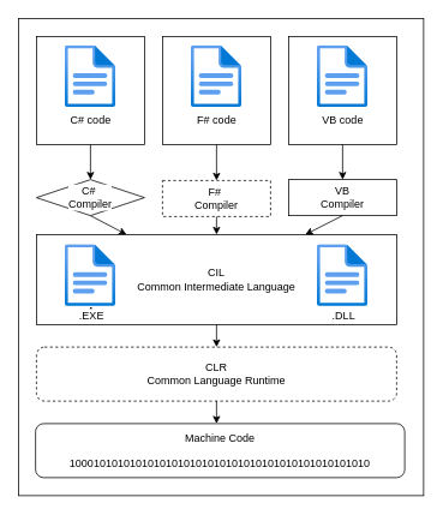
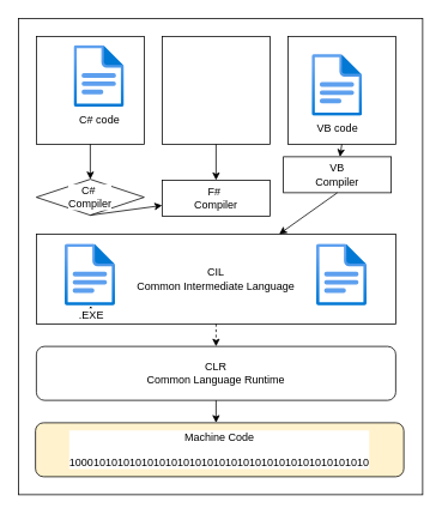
  <mxCell id="0" />
  <mxCell id="1" parent="0" />
  <mxCell id="2" value="" style="rounded=0;whiteSpace=wrap;html=1;labelBackgroundColor=#FFFFFF;fontColor=#000000;fontStyle=0" vertex="1" parent="1"><mxGeometry x="20" y="20" width="450" height="530" as="geometry" /></mxCell>
  <mxCell id="3" value="" style="rounded=0;whiteSpace=wrap;html=1;labelBackgroundColor=#FFFFFF;fontColor=#000000;fontStyle=0" parent="1" vertex="1"><mxGeometry x="180" y="40" width="120" height="120" as="geometry" /></mxCell>
- <mxCell id="4" value="&lt;font&gt;F# code&lt;/font&gt;" style="aspect=fixed;html=1;points=[];align=center;image;fontSize=12;image=img/lib/azure2/general/File.svg;labelBackgroundColor=#FFFFFF;fontColor=#000000;fontStyle=0" parent="1" vertex="1"><mxGeometry x="212" y="50" width="56.0" height="69" as="geometry" /></mxCell>
  <mxCell id="5" value="" style="rounded=0;whiteSpace=wrap;html=1;labelBackgroundColor=#FFFFFF;fontColor=#000000;fontStyle=0" parent="1" vertex="1"><mxGeometry x="40" y="40" width="120" height="120" as="geometry" /></mxCell>
- <mxCell id="6" value="C# code" style="aspect=fixed;html=1;points=[];align=center;image;fontSize=12;image=img/lib/azure2/general/File.svg;labelBackgroundColor=#FFFFFF;fontColor=#000000;fontStyle=0" parent="1" vertex="1"><mxGeometry x="72" y="50" width="56.0" height="69" as="geometry" /></mxCell>
+ <mxCell id="6" value="C# code" style="aspect=fixed;html=1;points=[];align=center;image;fontSize=12;image=img/lib/azure2/general/File.svg;labelBackgroundColor=#FFFFFF;fontColor=#000000;fontStyle=0" parent="1" vertex="1"><mxGeometry x="82" y="50" width="56.0" height="69" as="geometry" /></mxCell>
  <mxCell id="7" value="" style="rounded=0;whiteSpace=wrap;html=1;labelBackgroundColor=#FFFFFF;fontColor=#000000;fontStyle=0" parent="1" vertex="1"><mxGeometry x="320" y="40" width="120" height="120" as="geometry" /></mxCell>
- <mxCell id="8" value="&lt;font&gt;VB code&lt;/font&gt;" style="aspect=fixed;html=1;points=[];align=center;image;fontSize=12;image=img/lib/azure2/general/File.svg;labelBackgroundColor=#FFFFFF;fontColor=#000000;fontStyle=0" parent="1" vertex="1"><mxGeometry x="352" y="50" width="56.0" height="69" as="geometry" /></mxCell>
+ <mxCell id="8" value="&lt;font&gt;VB code&lt;/font&gt;" style="aspect=fixed;html=1;points=[];align=center;image;fontSize=12;image=img/lib/azure2/general/File.svg;labelBackgroundColor=#FFFFFF;fontColor=#000000;fontStyle=0" parent="1" vertex="1"><mxGeometry x="347" y="60" width="56.0" height="69" as="geometry" /></mxCell>
  <mxCell id="9" value="C#&amp;nbsp;&lt;br&gt;Compiler" style="rhombus;whiteSpace=wrap;html=1;fontStyle=0;labelBackgroundColor=#FFFFFF;fontColor=#000000;" parent="1" vertex="1"><mxGeometry x="40" y="199" width="120" height="40" as="geometry" /></mxCell>
- <mxCell id="10" value="F#&amp;nbsp;&lt;br&gt;Compiler" style="rounded=0;whiteSpace=wrap;html=1;fontStyle=0;labelBackgroundColor=#FFFFFF;fontColor=#000000;dashed=1;" parent="1" vertex="1"><mxGeometry x="180" y="200" width="120" height="40" as="geometry" /></mxCell>
- <mxCell id="11" value="VB&lt;br&gt;Compiler" style="rounded=0;whiteSpace=wrap;html=1;fontStyle=0;labelBackgroundColor=#FFFFFF;fontColor=#000000;" parent="1" vertex="1"><mxGeometry x="320" y="199" width="120" height="40" as="geometry" /></mxCell>
+ <mxCell id="10" value="F#&amp;nbsp;&lt;br&gt;Compiler" style="rounded=0;whiteSpace=wrap;html=1;fontStyle=0;labelBackgroundColor=#FFFFFF;fontColor=#000000;" parent="1" vertex="1"><mxGeometry x="180" y="200" width="120" height="40" as="geometry" /></mxCell>
+ <mxCell id="11" value="VB&lt;br&gt;Compiler" style="rounded=0;whiteSpace=wrap;html=1;fontStyle=0;labelBackgroundColor=#FFFFFF;fontColor=#000000;" parent="1" vertex="1"><mxGeometry x="315" y="174" width="120" height="40" as="geometry" /></mxCell>
  <mxCell id="12" value="CIL&lt;br&gt;Common Intermediate Language" style="rounded=0;whiteSpace=wrap;html=1;fontStyle=0;labelBackgroundColor=#FFFFFF;fontColor=#000000;" parent="1" vertex="1"><mxGeometry x="40" y="260" width="400" height="100" as="geometry" /></mxCell>
  <mxCell id="13" value="" style="aspect=fixed;html=1;points=[];align=center;image;fontSize=12;image=img/lib/azure2/general/File.svg;labelBackgroundColor=#FFFFFF;fontColor=#000000;fontStyle=0" parent="1" vertex="1"><mxGeometry x="72" y="271" width="56.0" height="69" as="geometry" /></mxCell>
  <mxCell id="14" value="" style="aspect=fixed;html=1;points=[];align=center;image;fontSize=12;image=img/lib/azure2/general/File.svg;labelBackgroundColor=#FFFFFF;fontColor=#000000;fontStyle=0" parent="1" vertex="1"><mxGeometry x="352" y="271" width="56.0" height="69" as="geometry" /></mxCell>
- <mxCell id="15" value="CLR&lt;br&gt;Common Language Runtime" style="rounded=1;whiteSpace=wrap;html=1;fontStyle=0;labelBackgroundColor=#FFFFFF;fontColor=#000000;dashed=1;" parent="1" vertex="1"><mxGeometry x="40" y="385" width="400" height="60" as="geometry" /></mxCell>
- <mxCell id="16" value="Machine Code&lt;br&gt;&lt;br&gt;10001010101010101010101010101010101010101010101010" style="rounded=1;whiteSpace=wrap;html=1;labelBackgroundColor=#FFFFFF;fontColor=#000000;fontStyle=0" parent="1" vertex="1"><mxGeometry x="39" y="470" width="410" height="60" as="geometry" /></mxCell>
+ <mxCell id="15" value="CLR&lt;br&gt;Common Language Runtime" style="rounded=1;whiteSpace=wrap;html=1;fontStyle=0;labelBackgroundColor=#FFFFFF;fontColor=#000000;" parent="1" vertex="1"><mxGeometry x="40" y="385" width="400" height="60" as="geometry" /></mxCell>
+ <mxCell id="16" value="Machine Code&lt;br&gt;&lt;br&gt;10001010101010101010101010101010101010101010101010" style="rounded=1;whiteSpace=wrap;html=1;labelBackgroundColor=#FFFFFF;fontColor=#000000;fontStyle=0;fillColor=#fff2cc;" parent="1" vertex="1"><mxGeometry x="39" y="470" width="410" height="60" as="geometry" /></mxCell>
  <mxCell id="17" value="" style="endArrow=classic;html=1;exitX=0.5;exitY=1;exitDx=0;exitDy=0;labelBackgroundColor=#FFFFFF;fontColor=#000000;fontStyle=0" parent="1" source="5" target="9" edge="1"><mxGeometry width="50" height="50" relative="1" as="geometry"><mxPoint x="270" y="370" as="sourcePoint" /><mxPoint x="320" y="320" as="targetPoint" /></mxGeometry></mxCell>
  <mxCell id="18" value="" style="endArrow=classic;html=1;exitX=0.5;exitY=1;exitDx=0;exitDy=0;labelBackgroundColor=#FFFFFF;fontColor=#000000;fontStyle=0" parent="1" source="3" target="10" edge="1"><mxGeometry width="50" height="50" relative="1" as="geometry"><mxPoint x="270" y="370" as="sourcePoint" /><mxPoint x="320" y="320" as="targetPoint" /></mxGeometry></mxCell>
  <mxCell id="19" value="" style="endArrow=classic;html=1;exitX=0.5;exitY=1;exitDx=0;exitDy=0;labelBackgroundColor=#FFFFFF;fontColor=#000000;fontStyle=0" parent="1" source="7" target="11" edge="1"><mxGeometry width="50" height="50" relative="1" as="geometry"><mxPoint x="270" y="370" as="sourcePoint" /><mxPoint x="320" y="320" as="targetPoint" /></mxGeometry></mxCell>
- <mxCell id="20" value="" style="endArrow=classic;html=1;exitX=0.5;exitY=1;exitDx=0;exitDy=0;entryX=0.25;entryY=0;entryDx=0;entryDy=0;labelBackgroundColor=#FFFFFF;fontColor=#000000;fontStyle=0" parent="1" source="9" target="12" edge="1"><mxGeometry width="50" height="50" relative="1" as="geometry"><mxPoint x="270" y="370" as="sourcePoint" /><mxPoint x="320" y="320" as="targetPoint" /></mxGeometry></mxCell>
- <mxCell id="21" value="" style="endArrow=classic;html=1;exitX=0.5;exitY=1;exitDx=0;exitDy=0;labelBackgroundColor=#FFFFFF;fontColor=#000000;fontStyle=0" parent="1" source="10" target="12" edge="1"><mxGeometry width="50" height="50" relative="1" as="geometry"><mxPoint x="270" y="370" as="sourcePoint" /><mxPoint x="320" y="320" as="targetPoint" /></mxGeometry></mxCell>
+ <mxCell id="20" value="" style="endArrow=classic;html=1;exitX=0.5;exitY=1;exitDx=0;exitDy=0;labelBackgroundColor=#FFFFFF;fontColor=#000000;fontStyle=0;" parent="1" source="9" target="10" edge="1"><mxGeometry width="50" height="50" relative="1" as="geometry"><mxPoint x="270" y="370" as="sourcePoint" /><mxPoint x="320" y="320" as="targetPoint" /></mxGeometry></mxCell>
  <mxCell id="22" value="" style="endArrow=classic;html=1;exitX=0.5;exitY=1;exitDx=0;exitDy=0;labelBackgroundColor=#FFFFFF;fontColor=#000000;fontStyle=0" parent="1" source="11" target="12" edge="1"><mxGeometry width="50" height="50" relative="1" as="geometry"><mxPoint x="280" y="360" as="sourcePoint" /><mxPoint x="320" y="320" as="targetPoint" /></mxGeometry></mxCell>
- <mxCell id="23" value="" style="endArrow=classic;html=1;exitX=0.5;exitY=1;exitDx=0;exitDy=0;entryX=0.5;entryY=0;entryDx=0;entryDy=0;labelBackgroundColor=#FFFFFF;fontColor=#000000;fontStyle=0" parent="1" source="12" target="15" edge="1"><mxGeometry width="50" height="50" relative="1" as="geometry"><mxPoint x="270" y="370" as="sourcePoint" /><mxPoint x="320" y="320" as="targetPoint" /></mxGeometry></mxCell>
+ <mxCell id="23" value="" style="endArrow=classic;html=1;exitX=0.5;exitY=1;exitDx=0;exitDy=0;entryX=0.5;entryY=0;entryDx=0;entryDy=0;labelBackgroundColor=#FFFFFF;fontColor=#000000;fontStyle=0;dashed=1;" parent="1" source="12" target="15" edge="1"><mxGeometry width="50" height="50" relative="1" as="geometry"><mxPoint x="270" y="370" as="sourcePoint" /><mxPoint x="320" y="320" as="targetPoint" /></mxGeometry></mxCell>
  <mxCell id="24" value="" style="endArrow=classic;html=1;exitX=0.5;exitY=1;exitDx=0;exitDy=0;labelBackgroundColor=#FFFFFF;fontColor=#000000;fontStyle=0" parent="1" source="15" edge="1"><mxGeometry width="50" height="50" relative="1" as="geometry"><mxPoint x="238" y="440" as="sourcePoint" /><mxPoint x="240" y="470" as="targetPoint" /></mxGeometry></mxCell>
  <mxCell id="25" value="" style="edgeStyle=none;html=1;fontColor=#000000;labelBackgroundColor=#FFFFFF;fontStyle=0" parent="1" source="27" target="13" edge="1"><mxGeometry relative="1" as="geometry" /></mxCell>
  <mxCell id="26" value="" style="edgeStyle=none;html=1;fontColor=#000000;labelBackgroundColor=#FFFFFF;fontStyle=0" parent="1" source="27" target="13" edge="1"><mxGeometry relative="1" as="geometry" /></mxCell>
  <mxCell id="27" value="&lt;font&gt;.EXE&lt;/font&gt;" style="text;html=1;resizable=0;autosize=1;align=center;verticalAlign=middle;points=[];rounded=0;fontStyle=0;labelBackgroundColor=#FFFFFF;fontColor=#000000;" parent="1" vertex="1"><mxGeometry x="82" y="341" width="37" height="18" as="geometry" /></mxCell>
- <mxCell id="28" value="&lt;font&gt;.DLL&lt;/font&gt;" style="text;html=1;resizable=0;autosize=1;align=center;verticalAlign=middle;points=[];rounded=0;fontStyle=0;labelBackgroundColor=#FFFFFF;fontColor=#000000;" parent="1" vertex="1"><mxGeometry x="363" y="341" width="35" height="18" as="geometry" /></mxCell>
